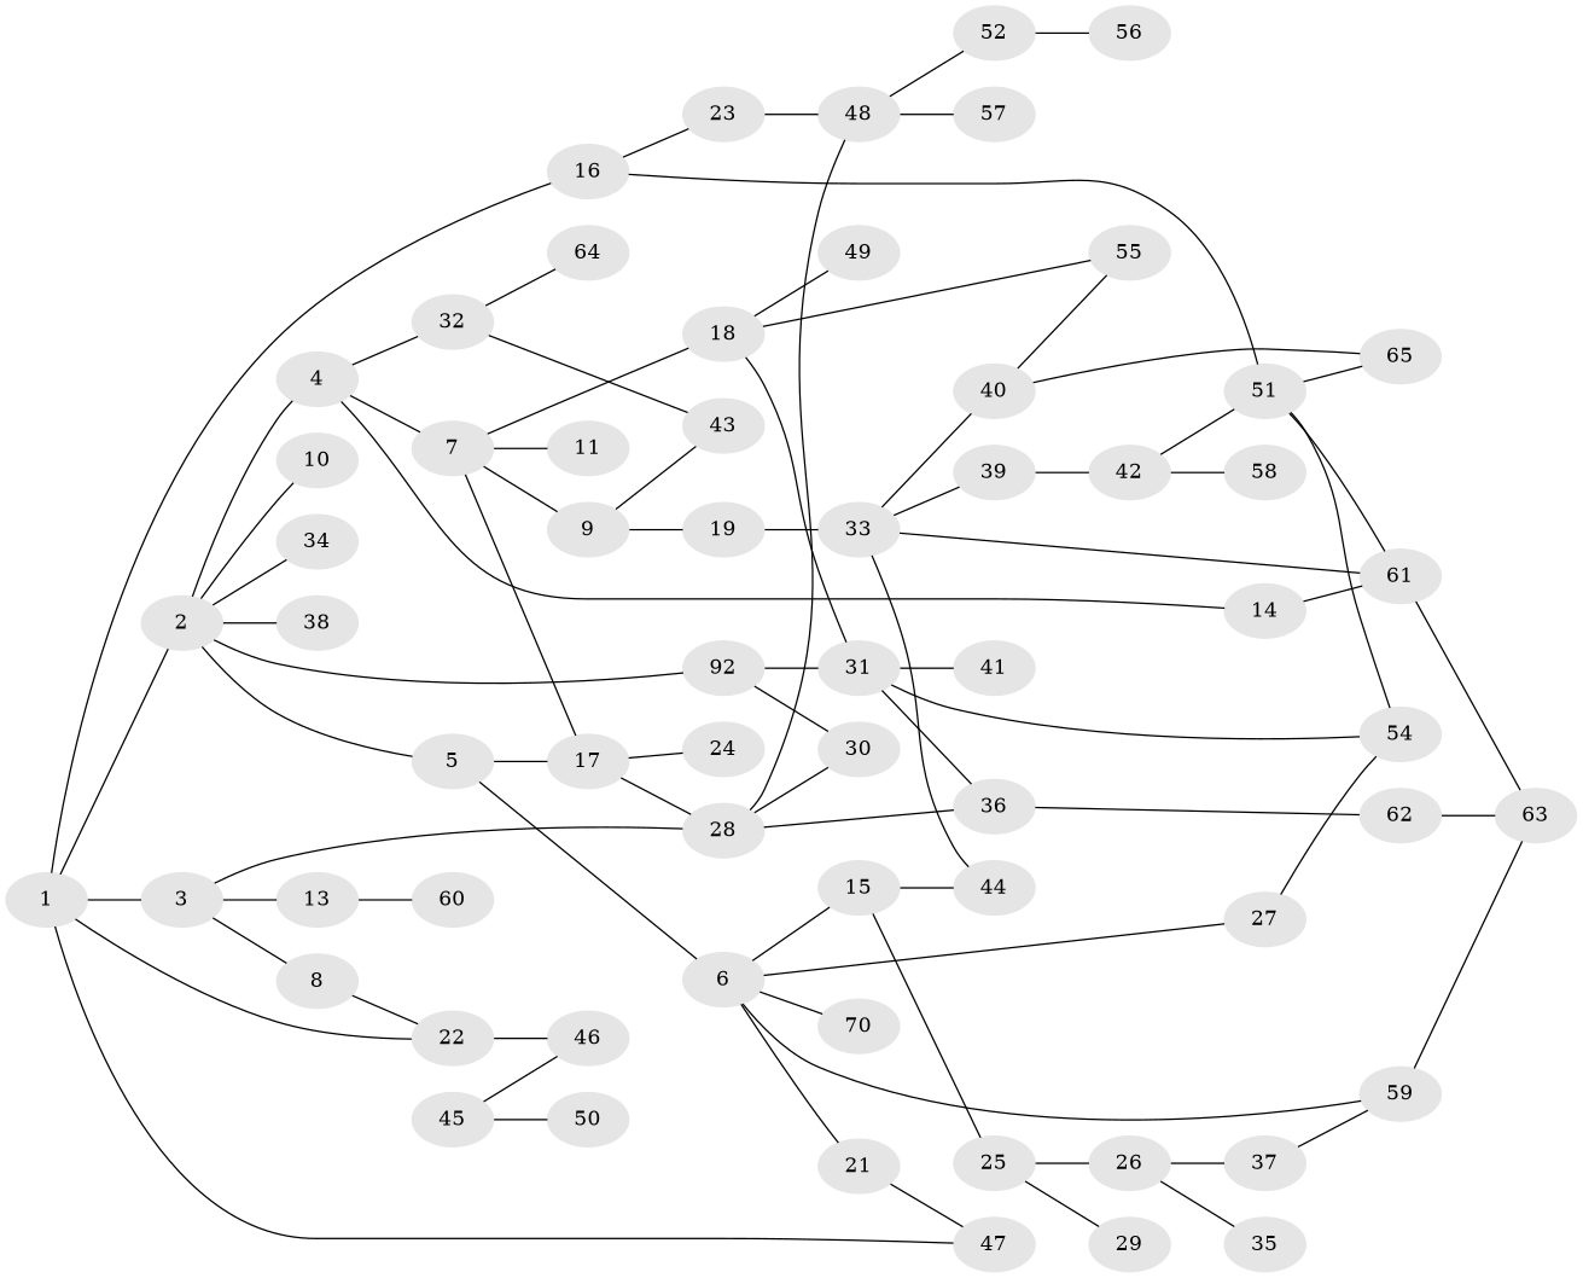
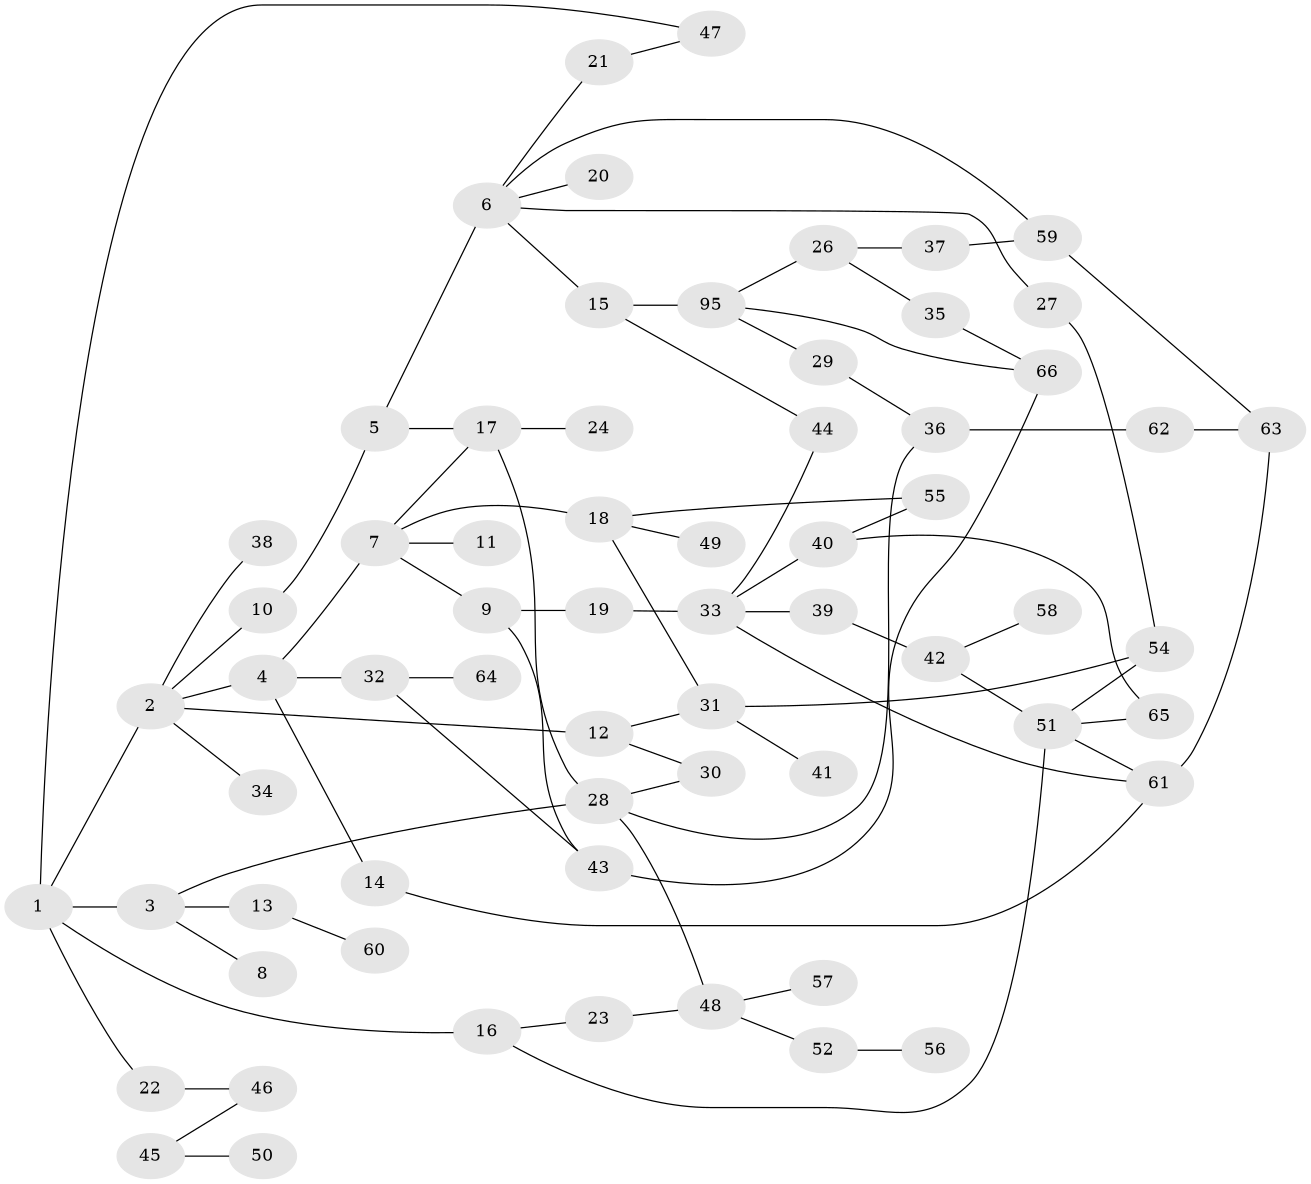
  graph {
    rankdir=LR
    node [color=gray90 style=filled]
    1
    2
    3
    16
    22
    47
    4
    5
    10
-   12 [label=92]
+   12
    34
    38
    8
    13
    28
    23
    51
    46
    7
    14
    32
    6
    17
    30
    31
    60
    48
    36
    9
    11
    18
    61
    43
    64
    15
-   20 [label=70]
+   20
    21
    27
    59
    24
-   25
+   25 [label=95]
    44
    54
    63
    19
    49
    55
    33
+   66
    41
    26
    29
    65
    39
    40
    52
    57
    35
    37
    62
    42
    45
    50
    58
    56
    1 -- 2
    1 -- 3
    1 -- 16
    1 -- 22
    1 -- 47
    2 -- 4
-   2 -- 5
+   10 -- 5
    2 -- 10
    2 -- 12
    2 -- 34
    2 -- 38
    3 -- 8
    3 -- 13
    3 -- 28
    16 -- 23
    16 -- 51
    22 -- 46
    4 -- 7
    4 -- 14
    4 -- 32
    5 -- 6
    5 -- 17
    12 -- 30
    12 -- 31
-   8 -- 22
    13 -- 60
    28 -- 30
    28 -- 48
    28 -- 36
    23 -- 48
    51 -- 61
    51 -- 54
    51 -- 65
    7 -- 17
    7 -- 9
    7 -- 11
    7 -- 18
    14 -- 61
    32 -- 43
    32 -- 64
    6 -- 15
    6 -- 20
    6 -- 21
    6 -- 27
    6 -- 59
    17 -- 28
    17 -- 24
    31 -- 54
    31 -- 41
    48 -- 52
    48 -- 57
    36 -- 62
    9 -- 43
    9 -- 19
    18 -- 31
    18 -- 49
    18 -- 55
    61 -- 63
+   43 -- 66
    15 -- 25
    15 -- 44
    21 -- 47
    27 -- 54
    59 -- 63
+   25 -- 66
    25 -- 26
    25 -- 29
    19 -- 33
    33 -- 61
    33 -- 44
    33 -- 39
    33 -- 40
    26 -- 35
    26 -- 37
-   31 -- 36
+   29 -- 36
    39 -- 42
    40 -- 55
    40 -- 65
    52 -- 56
+   35 -- 66
    37 -- 59
    62 -- 63
    42 -- 51
    42 -- 58
    45 -- 46
    45 -- 50
  }
